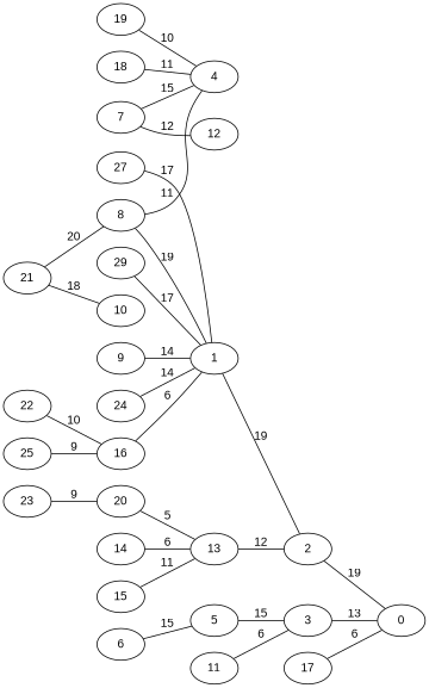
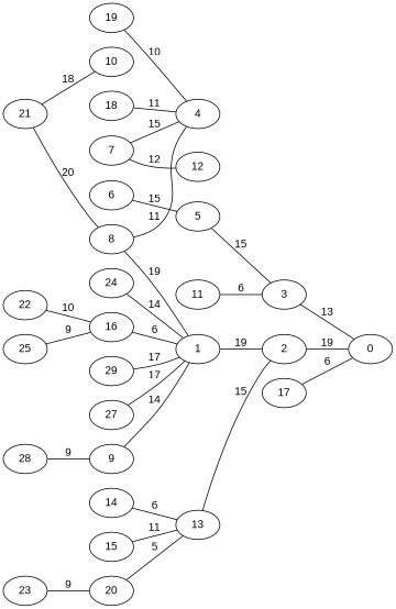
  graph {
    fontname="Liberation Sans"
    rankdir=LR
    node [fontname="Liberation Sans"]
    edge [fontname="Liberation Sans"]
    21
    8
    10
    4
    1
    2
    0
    27
    29
    5
    3
    6
    7
    12
    13
    9
    24
    19
    15
    18
    22
    16
    23
    20
    25
+   28
    11
    14
    17
    21 -- 8 [label=20]
    21 -- 10 [label=18]
    8 -- 4 [label=11]
    8 -- 1 [label=19]
    1 -- 2 [label=19]
    2 -- 0 [label=19]
    27 -- 1 [label=17]
    29 -- 1 [label=17]
    5 -- 3 [label=15]
    3 -- 0 [label=13]
    6 -- 5 [label=15]
    7 -- 4 [label=15]
    7 -- 12 [label=12]
-   13 -- 2 [label=12]
+   13 -- 2 [label=15]
    9 -- 1 [label=14]
    24 -- 1 [label=14]
    19 -- 4 [label=10]
    15 -- 13 [label=11]
    18 -- 4 [label=11]
    22 -- 16 [label=10]
    16 -- 1 [label=6]
    23 -- 20 [label=9]
    20 -- 13 [label=5]
    25 -- 16 [label=9]
+   28 -- 9 [label=9]
    11 -- 3 [label=6]
    14 -- 13 [label=6]
    17 -- 0 [label=6]
  }
